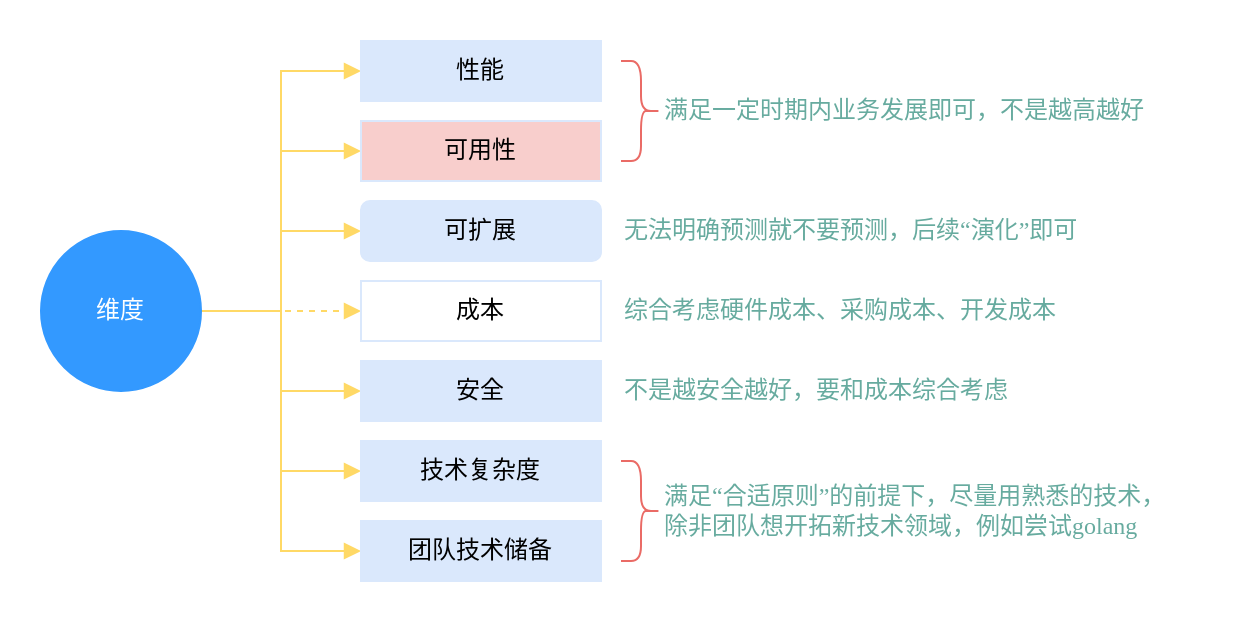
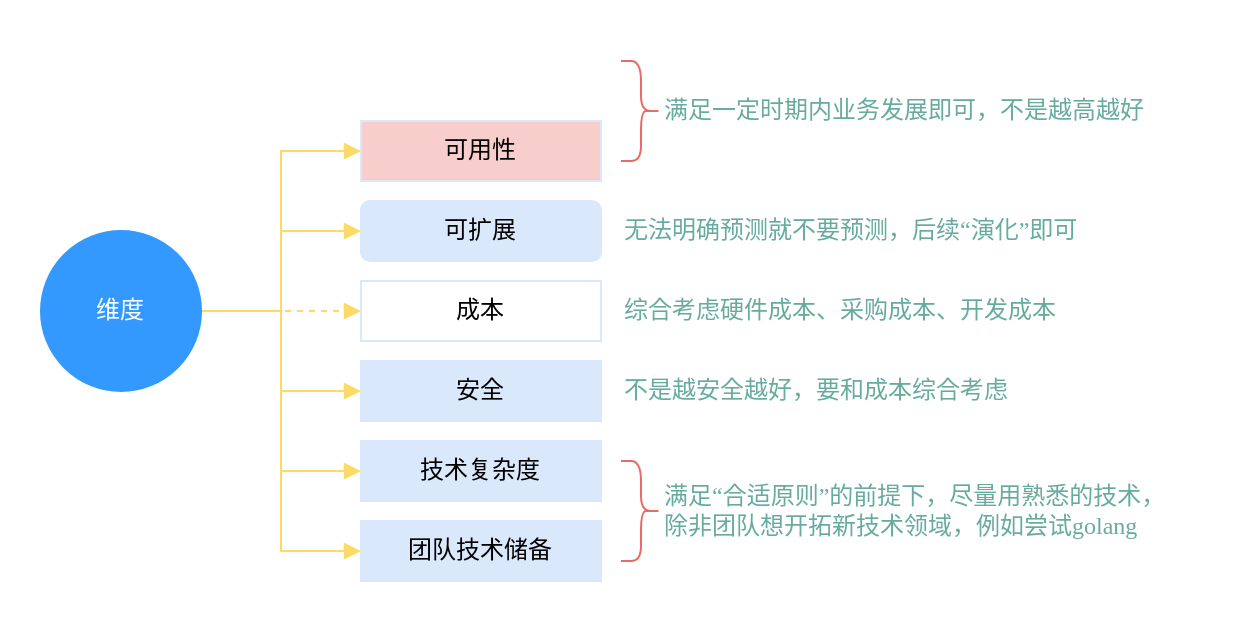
  <mxCell id="0" />
  <mxCell id="1" parent="0" />
- <mxCell id="2" style="edgeStyle=orthogonalEdgeStyle;rounded=0;orthogonalLoop=1;jettySize=auto;html=1;exitX=1;exitY=0.5;exitDx=0;exitDy=0;entryX=0;entryY=0.5;entryDx=0;entryDy=0;endArrow=block;endFill=1;fontFamily=微软雅黑;strokeColor=#FFD966;" edge="1" parent="1" source="9" target="10"><mxGeometry relative="1" as="geometry" /></mxCell>
  <mxCell id="3" style="edgeStyle=orthogonalEdgeStyle;rounded=0;orthogonalLoop=1;jettySize=auto;html=1;exitX=1;exitY=0.5;exitDx=0;exitDy=0;entryX=0;entryY=0.5;entryDx=0;entryDy=0;endArrow=block;endFill=1;fontFamily=微软雅黑;strokeColor=#FFD966;" edge="1" parent="1" source="9" target="11"><mxGeometry relative="1" as="geometry" /></mxCell>
  <mxCell id="4" style="edgeStyle=orthogonalEdgeStyle;rounded=0;orthogonalLoop=1;jettySize=auto;html=1;exitX=1;exitY=0.5;exitDx=0;exitDy=0;entryX=0;entryY=0.5;entryDx=0;entryDy=0;endArrow=block;endFill=1;fontFamily=微软雅黑;strokeColor=#FFD966;" edge="1" parent="1" source="9" target="12"><mxGeometry relative="1" as="geometry" /></mxCell>
  <mxCell id="5" style="edgeStyle=orthogonalEdgeStyle;rounded=0;orthogonalLoop=1;jettySize=auto;html=1;exitX=1;exitY=0.5;exitDx=0;exitDy=0;entryX=0;entryY=0.5;entryDx=0;entryDy=0;endArrow=block;endFill=1;fontFamily=微软雅黑;strokeColor=#FFD966;dashed=1;" edge="1" parent="1" source="9" target="13"><mxGeometry relative="1" as="geometry" /></mxCell>
  <mxCell id="6" style="edgeStyle=orthogonalEdgeStyle;rounded=0;orthogonalLoop=1;jettySize=auto;html=1;exitX=1;exitY=0.5;exitDx=0;exitDy=0;entryX=0;entryY=0.5;entryDx=0;entryDy=0;endArrow=block;endFill=1;fontFamily=微软雅黑;strokeColor=#FFD966;" edge="1" parent="1" source="9" target="14"><mxGeometry relative="1" as="geometry" /></mxCell>
  <mxCell id="7" style="edgeStyle=orthogonalEdgeStyle;rounded=0;orthogonalLoop=1;jettySize=auto;html=1;exitX=1;exitY=0.5;exitDx=0;exitDy=0;entryX=0;entryY=0.5;entryDx=0;entryDy=0;endArrow=block;endFill=1;fontFamily=微软雅黑;strokeColor=#FFD966;" edge="1" parent="1" source="9" target="15"><mxGeometry relative="1" as="geometry" /></mxCell>
  <mxCell id="8" style="edgeStyle=orthogonalEdgeStyle;rounded=0;orthogonalLoop=1;jettySize=auto;html=1;exitX=1;exitY=0.5;exitDx=0;exitDy=0;entryX=0;entryY=0.5;entryDx=0;entryDy=0;endArrow=block;endFill=1;fontFamily=微软雅黑;strokeColor=#FFD966;" edge="1" parent="1" source="9" target="16"><mxGeometry relative="1" as="geometry" /></mxCell>
  <mxCell id="9" value="维度" style="ellipse;whiteSpace=wrap;html=1;aspect=fixed;fontFamily=微软雅黑;fillColor=#3399FF;strokeColor=#3399FF;fontColor=#ffffff;" vertex="1" parent="1"><mxGeometry x="20" y="115" width="80" height="80" as="geometry" /></mxCell>
- <mxCell id="10" value="性能" style="rounded=0;whiteSpace=wrap;html=1;fontFamily=微软雅黑;fillColor=#dae8fc;strokeColor=#DAE8FC;" vertex="1" parent="1"><mxGeometry x="180" y="20" width="120" height="30" as="geometry" /></mxCell>
  <mxCell id="11" value="可用性" style="rounded=0;whiteSpace=wrap;html=1;fontFamily=微软雅黑;fillColor=#f8cecc;strokeColor=#DAE8FC;" vertex="1" parent="1"><mxGeometry x="180" y="60" width="120" height="30" as="geometry" /></mxCell>
  <mxCell id="12" value="可扩展" style="whiteSpace=wrap;html=1;fontFamily=微软雅黑;fillColor=#DAE8FC;strokeColor=#DAE8FC;rounded=1;" vertex="1" parent="1"><mxGeometry x="180" y="100" width="120" height="30" as="geometry" /></mxCell>
  <mxCell id="13" value="成本" style="rounded=0;whiteSpace=wrap;html=1;fontFamily=微软雅黑;fillColor=#ffffff;strokeColor=#DAE8FC;" vertex="1" parent="1"><mxGeometry x="180" y="140" width="120" height="30" as="geometry" /></mxCell>
  <mxCell id="14" value="安全" style="rounded=0;whiteSpace=wrap;html=1;fontFamily=微软雅黑;fillColor=#DAE8FC;strokeColor=#DAE8FC;" vertex="1" parent="1"><mxGeometry x="180" y="180" width="120" height="30" as="geometry" /></mxCell>
  <mxCell id="15" value="技术复杂度" style="rounded=0;whiteSpace=wrap;html=1;fontFamily=微软雅黑;fillColor=#DAE8FC;strokeColor=#DAE8FC;" vertex="1" parent="1"><mxGeometry x="180" y="220" width="120" height="30" as="geometry" /></mxCell>
  <mxCell id="16" value="团队技术储备" style="rounded=0;whiteSpace=wrap;html=1;fontFamily=微软雅黑;fillColor=#DAE8FC;strokeColor=#DAE8FC;" vertex="1" parent="1"><mxGeometry x="180" y="260" width="120" height="30" as="geometry" /></mxCell>
  <mxCell id="17" value="" style="shape=curlyBracket;whiteSpace=wrap;html=1;rounded=1;flipH=1;fontFamily=微软雅黑;strokeColor=#EA6B66;" vertex="1" parent="1"><mxGeometry x="310" y="30" width="20" height="50" as="geometry" /></mxCell>
  <mxCell id="18" value="" style="shape=curlyBracket;whiteSpace=wrap;html=1;rounded=1;flipH=1;fontFamily=微软雅黑;strokeColor=#EA6B66;" vertex="1" parent="1"><mxGeometry x="310" y="230" width="20" height="50" as="geometry" /></mxCell>
  <mxCell id="19" value="满足一定时期内业务发展即可，不是越高越好" style="text;html=1;align=left;verticalAlign=middle;whiteSpace=wrap;rounded=0;fontFamily=微软雅黑;fontColor=#67AB9F;" vertex="1" parent="1"><mxGeometry x="330" y="40" width="250" height="30" as="geometry" /></mxCell>
  <mxCell id="20" value="无法明确预测就不要预测，后续“演化”即可" style="text;html=1;align=left;verticalAlign=middle;whiteSpace=wrap;rounded=0;fontFamily=微软雅黑;fontColor=#67AB9F;" vertex="1" parent="1"><mxGeometry x="310" y="100" width="250" height="30" as="geometry" /></mxCell>
  <mxCell id="21" value="综合考虑硬件成本、采购成本、开发成本" style="text;html=1;align=left;verticalAlign=middle;whiteSpace=wrap;rounded=0;fontFamily=微软雅黑;fontColor=#67AB9F;" vertex="1" parent="1"><mxGeometry x="310" y="140" width="220" height="30" as="geometry" /></mxCell>
  <mxCell id="22" value="不是越安全越好，要和成本综合考虑" style="text;html=1;align=left;verticalAlign=middle;whiteSpace=wrap;rounded=0;fontFamily=微软雅黑;fontColor=#67AB9F;" vertex="1" parent="1"><mxGeometry x="310" y="180" width="200" height="30" as="geometry" /></mxCell>
  <mxCell id="23" value="满足“合适原则”的前提下，尽量用熟悉的技术，&lt;br&gt;除非团队想开拓新技术领域，例如尝试golang" style="text;html=1;align=left;verticalAlign=middle;whiteSpace=wrap;rounded=0;fontFamily=微软雅黑;fontColor=#67AB9F;" vertex="1" parent="1"><mxGeometry x="330" y="240" width="270" height="30" as="geometry" /></mxCell>
